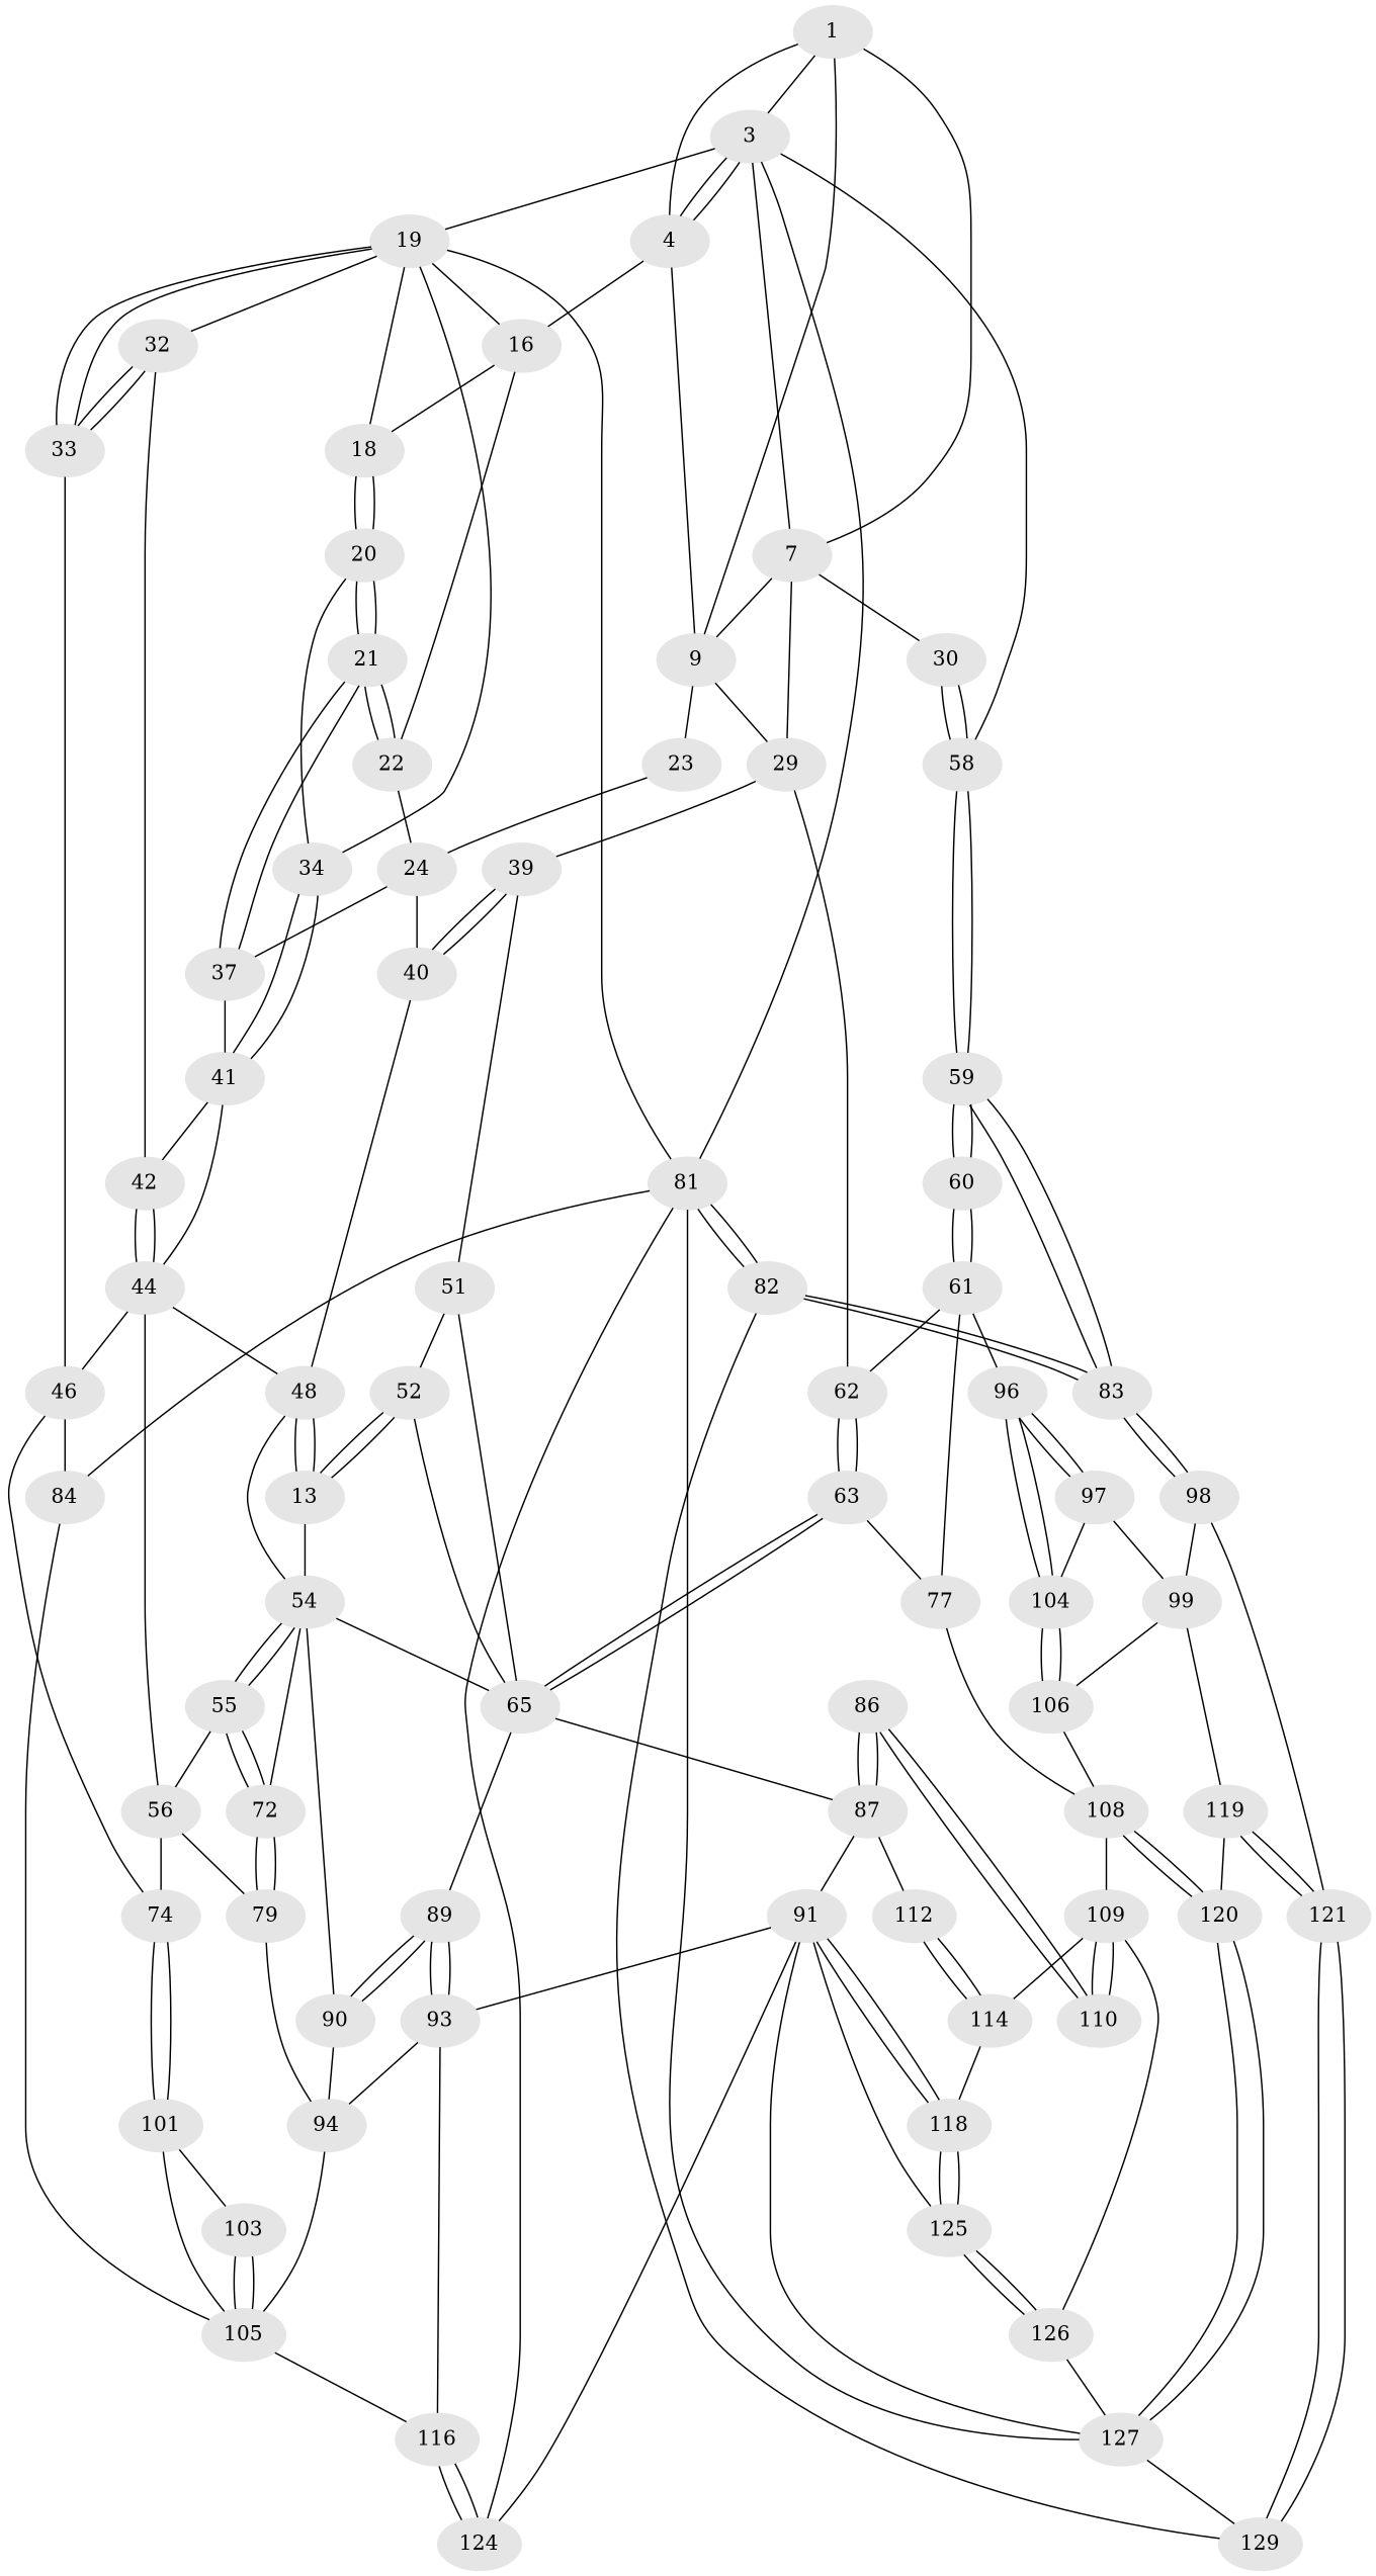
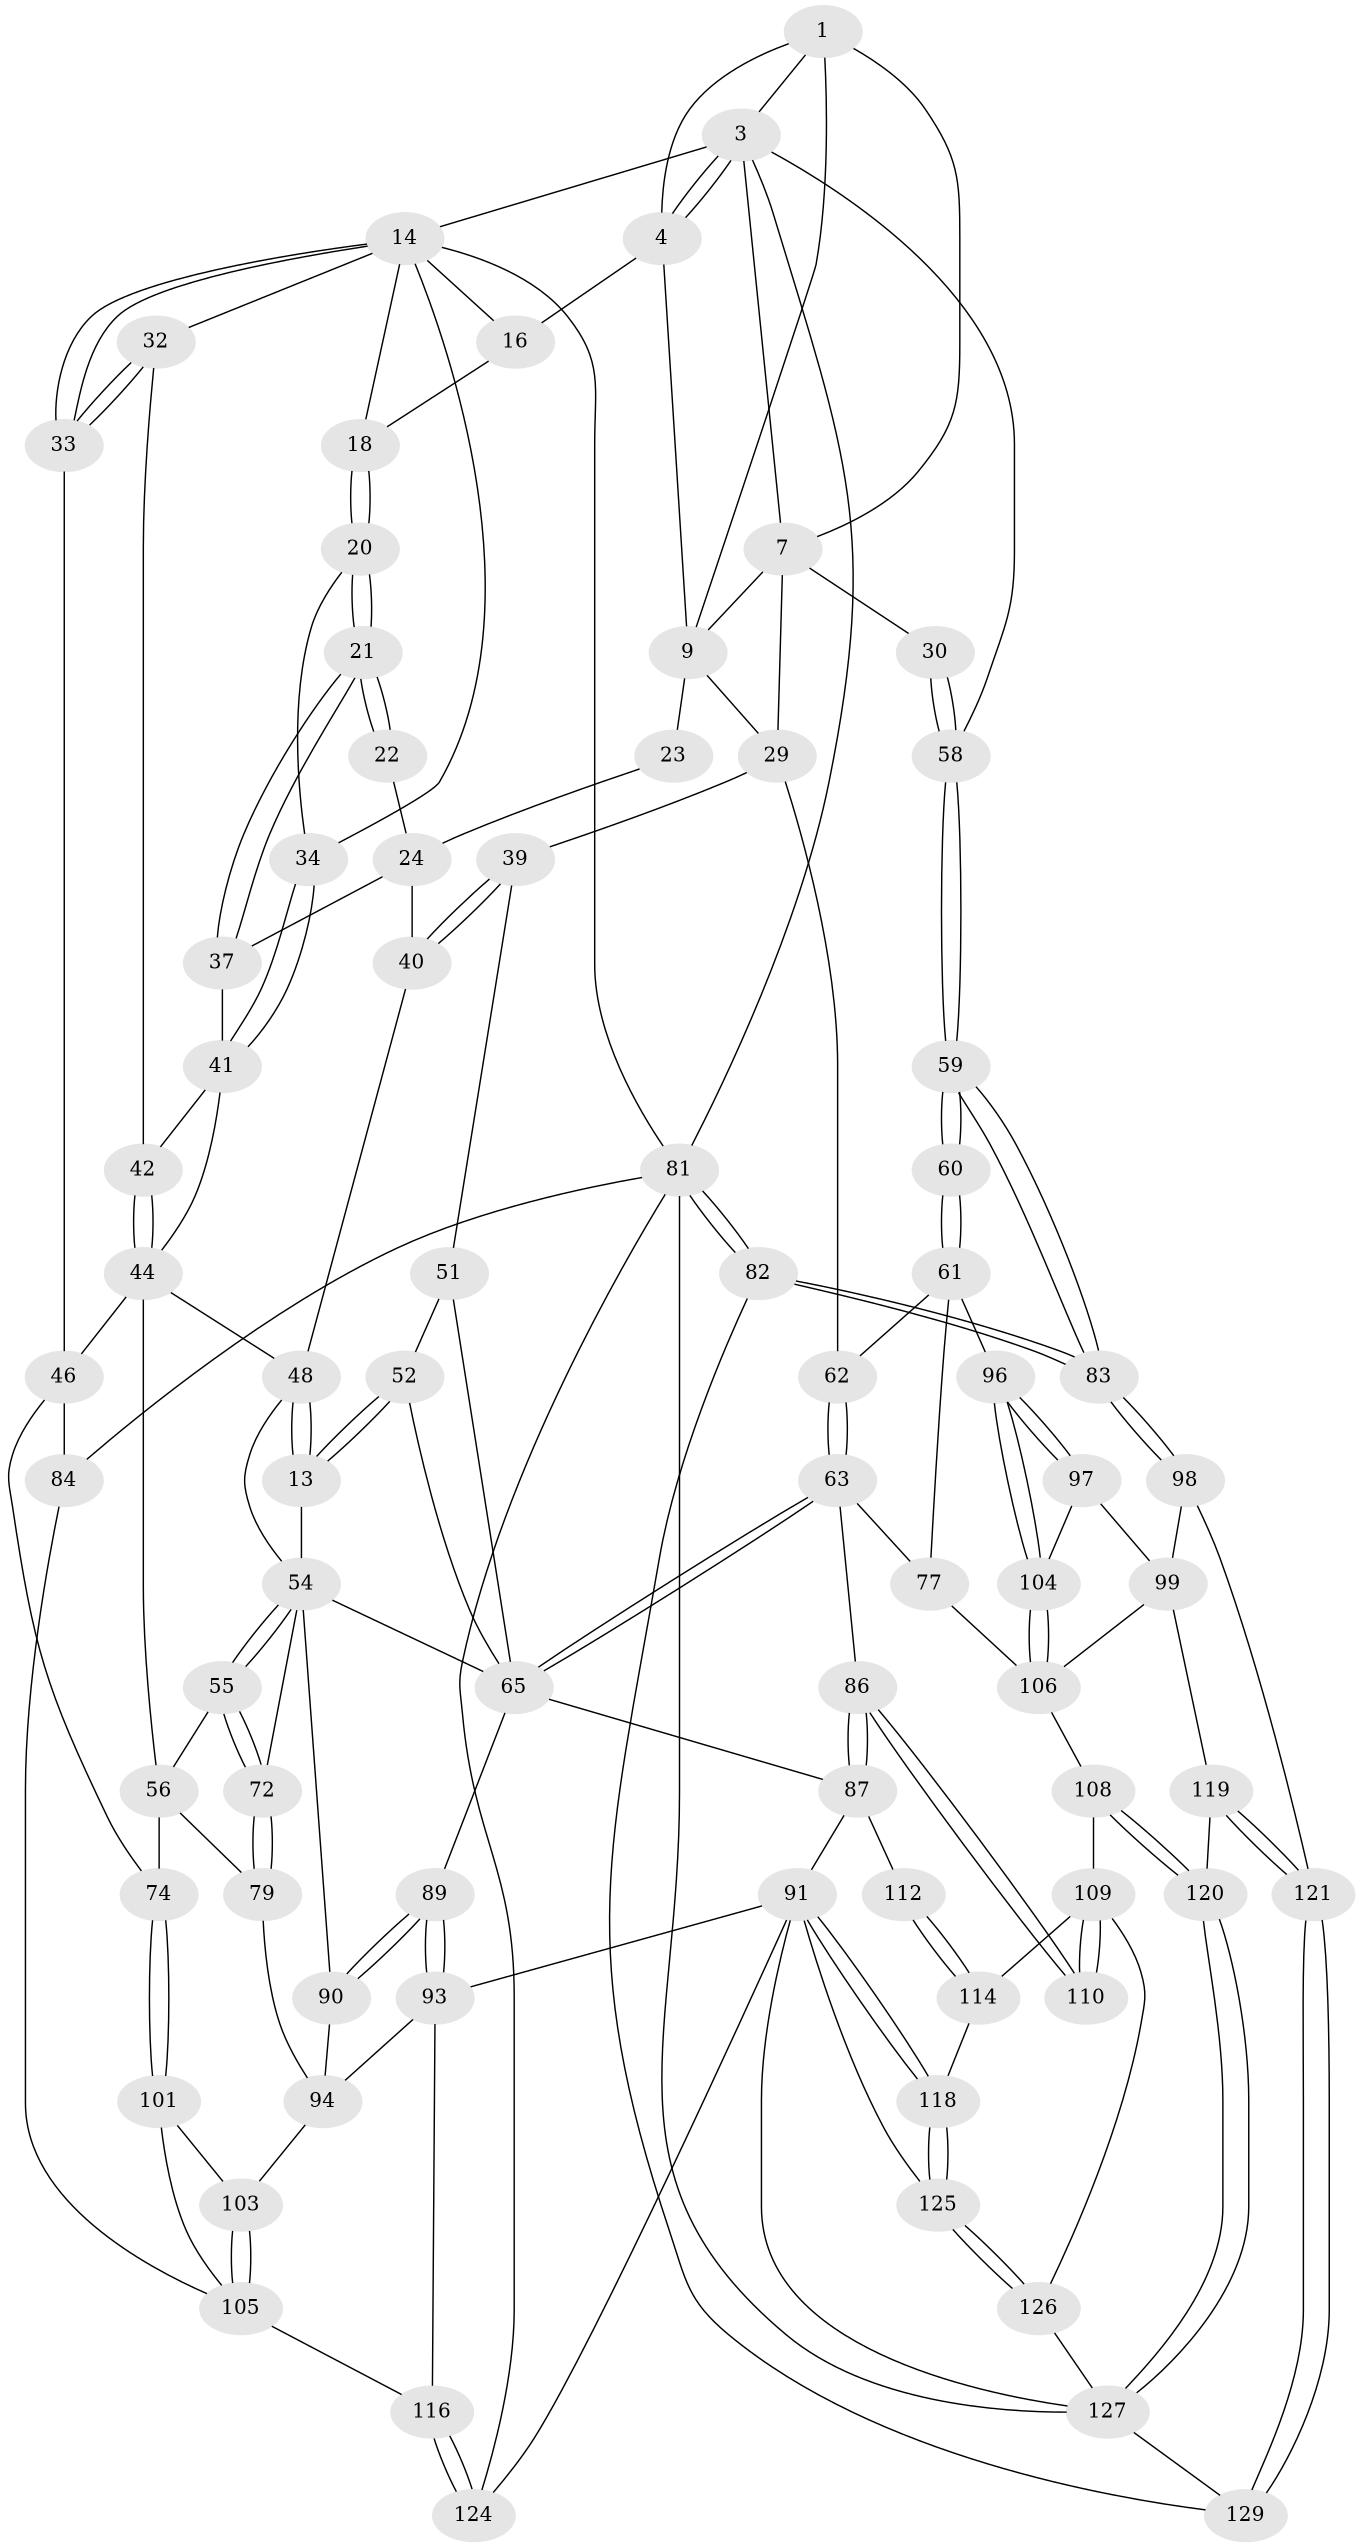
  graph {
    node [color=gray90 style=filled]
    1 [super="+2+6"]
    3 [super="+13"]
    4 [super="+5+12"]
    7 [super="+25+8"]
    9 [super="+10"]
-   14 [super="+15" label=19]
+   14 [super="+15"]
    58
    81 [super="+85"]
    16 [super="+17"]
    29 [super="+38"]
    30
    23
    18
    32
    33
    34
    59
    84
    82
    124
    127 [super="+130+128"]
    22
    39
    62
    24 [super="+35"]
    20
    42
    46 [super="+75"]
    41 [super="+43"]
    21
    37
    40 [super="+47"]
    48 [super="+49"]
    51 [super="+65"]
    63 [super="+78"]
    44 [super="+45+50"]
    74
    52 [super="+66"]
    n39 [label=65 super="+67"]
    n40 [label=13]
    54 [super="+57"]
    56 [super="+73"]
    79 [super="+80"]
    101 [super="+102"]
    105 [super="+117"]
    55
    72
    90
    87 [super="+88"]
    89
    94 [super="+95"]
    60
    83
    61 [super="+76"]
    98
    77
    96
    106 [super="+107"]
    97 [super="+100"]
    104
    86
    110
    91 [super="+92"]
    112
    93 [super="+115"]
    103
    108
    129
    99 [super="+111"]
    121
    116
    118
    125
    114
    126
    119
    120
    109 [super="+113"]
    1 -- 3
    1 -- 4
    1 -- 7
    1 -- 9
    3 -- 4
    3 -- 4
    3 -- 7
    3 -- 14
    3 -- 58
    3 -- 81
    4 -- 9
    4 -- 16
    7 -- 9
    7 -- 29
    7 -- 30 [weight=2]
    9 -- 29
    9 -- 23 [weight=2]
    14 -- 81
    14 -- 16
    14 -- 18
    14 -- 32
    14 -- 33
    14 -- 33
    14 -- 34
    58 -- 59
    58 -- 59
    81 -- 84
    81 -- 82
    81 -- 82
    81 -- 124
    81 -- 127
    16 -- 18
-   16 -- 22
    29 -- 39
    29 -- 62
    30 -- 58
    30 -- 58
    23 -- 24
    18 -- 20
    18 -- 20
    32 -- 33
    32 -- 33
    32 -- 42
    33 -- 46
    34 -- 41
    34 -- 41
    59 -- 60
    59 -- 60
    59 -- 83
    59 -- 83
    84 -- 105
    82 -- 83
    82 -- 83
    82 -- 129
    127 -- 129
    22 -- 24
    39 -- 40
    39 -- 40
    39 -- 51
    62 -- 63
    62 -- 63
    24 -- 37
    24 -- 40 [weight=2]
    20 -- 34
    20 -- 21
    20 -- 21
    42 -- 44
    42 -- 44
    46 -- 84
    46 -- 74
    41 -- 42
    41 -- 44
    21 -- 22
    21 -- 22
    21 -- 37
    21 -- 37
    37 -- 41
    40 -- 48
    48 -- n40
    48 -- n40
    48 -- 54
    51 -- 52 [weight=2]
    51 -- n39
    63 -- n39
    63 -- n39
    63 -- 77
+   63 -- 86
    44 -- 46
    44 -- 48
    44 -- 56
    74 -- 101
    74 -- 101
    52 -- n39
    52 -- n40
    52 -- n40
    n39 -- 87
    n39 -- 89
    n40 -- 54
    54 -- n39
    54 -- 55
    54 -- 55
    54 -- 72
    54 -- 90
    56 -- 74
    56 -- 79
    79 -- 94
    101 -- 105
    101 -- 103
    105 -- 116
    55 -- 56
    55 -- 72
    55 -- 72
    72 -- 79
    72 -- 79
    90 -- 94
    87 -- 91
    87 -- 112
    89 -- 90
    89 -- 90
    89 -- 93
    89 -- 93
-   94 -- 105
+   94 -- 103
    60 -- 61
    60 -- 61
    83 -- 98
    83 -- 98
    61 -- 62
    61 -- 77
    61 -- 96
    98 -- 99
    98 -- 121
-   77 -- 108
+   77 -- 106
    96 -- 97
    96 -- 97
    96 -- 104
    96 -- 104
    106 -- 108
    97 -- 104
    97 -- 99
    104 -- 106
    104 -- 106
    86 -- 87
    86 -- 87
    86 -- 110
    86 -- 110
    91 -- 124
    91 -- 127
    91 -- 93
    91 -- 118
    91 -- 118
    91 -- 125
    112 -- 114
    112 -- 114
    93 -- 94
    93 -- 116
    103 -- 105
    103 -- 105
    108 -- 120
    108 -- 120
    108 -- 109
    99 -- 106
    99 -- 119
    121 -- 129
    121 -- 129
    116 -- 124
    116 -- 124
    118 -- 125
    118 -- 125
    125 -- 126
    125 -- 126
    114 -- 118
    126 -- 127
    119 -- 121
    119 -- 121
    119 -- 120
    120 -- 127
    120 -- 127
    109 -- 110
    109 -- 110
    109 -- 114
    109 -- 126
  }
